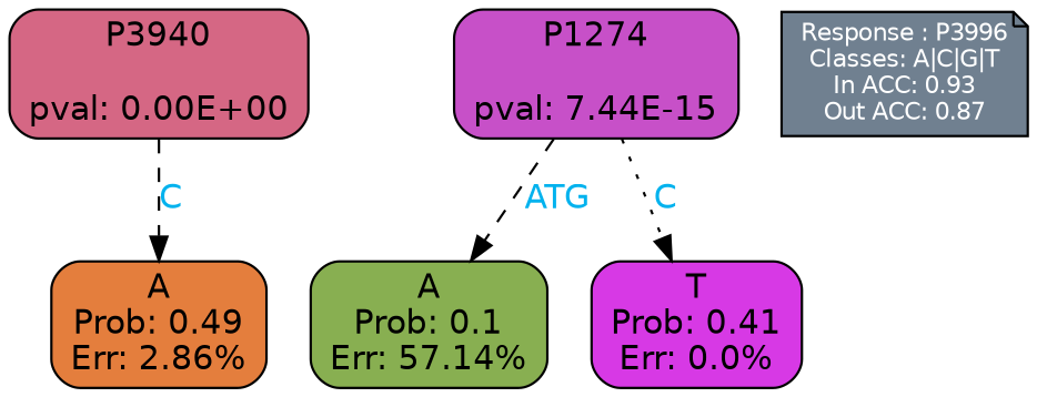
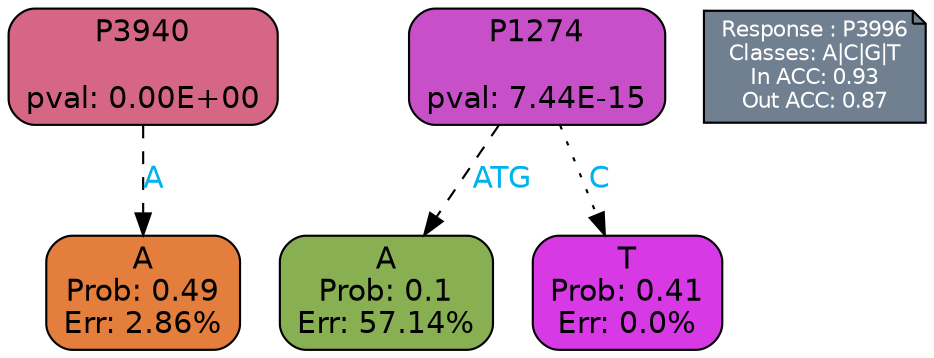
  digraph {
    ranksep=equally
    splines=polylines
    node [color=black fontname=helvetica shape=box style="filled, rounded"]
    edge [fontcolor=deepskyblue2 fontname=helvetica style=dashed]
    n1 [fillcolor="#e47e3d" label="A\nProb: 0.49\nErr: 2.86%"]
    n2 [fillcolor="#88af51" label="A\nProb: 0.1\nErr: 57.14%"]
    n3 [fillcolor="#d739e5" label="T\nProb: 0.41\nErr: 0.0%"]
    n4 [align=left fillcolor=slategray fontcolor=white fontsize=10 label="Response : P3996\nClasses: A|C|G|T\nIn ACC: 0.93\nOut ACC: 0.87\n" shape=note style=filled]
    n5 [fillcolor="#d56784" label="P3940\n\npval: 0.00E+00"]
    n6 [fillcolor="#c750c8" label="P1274\n\npval: 7.44E-15"]
    subgraph sub_1 {
      rank=same
      n1
      n2
      n3
    }
    subgraph sub_2 {
      rank=same
      n4
      n5
    }
-   n5 -> n1 [label=C]
+   n5 -> n1 [label=A]
    n6 -> n2 [label=ATG]
    n6 -> n3 [label=C style=dotted]
  }
